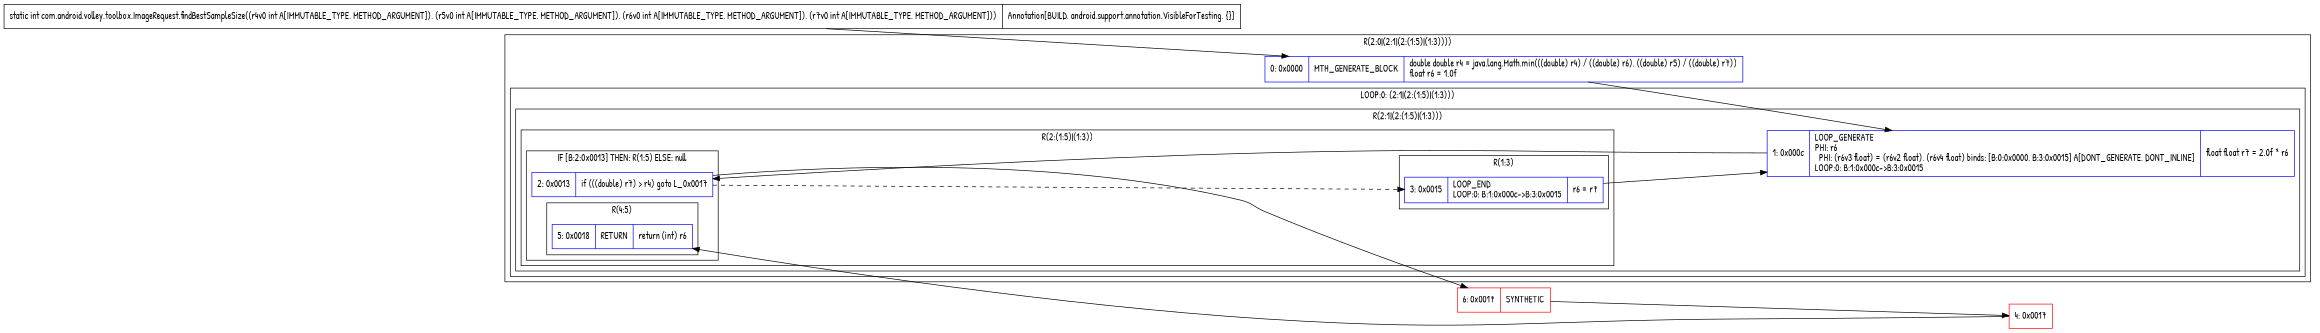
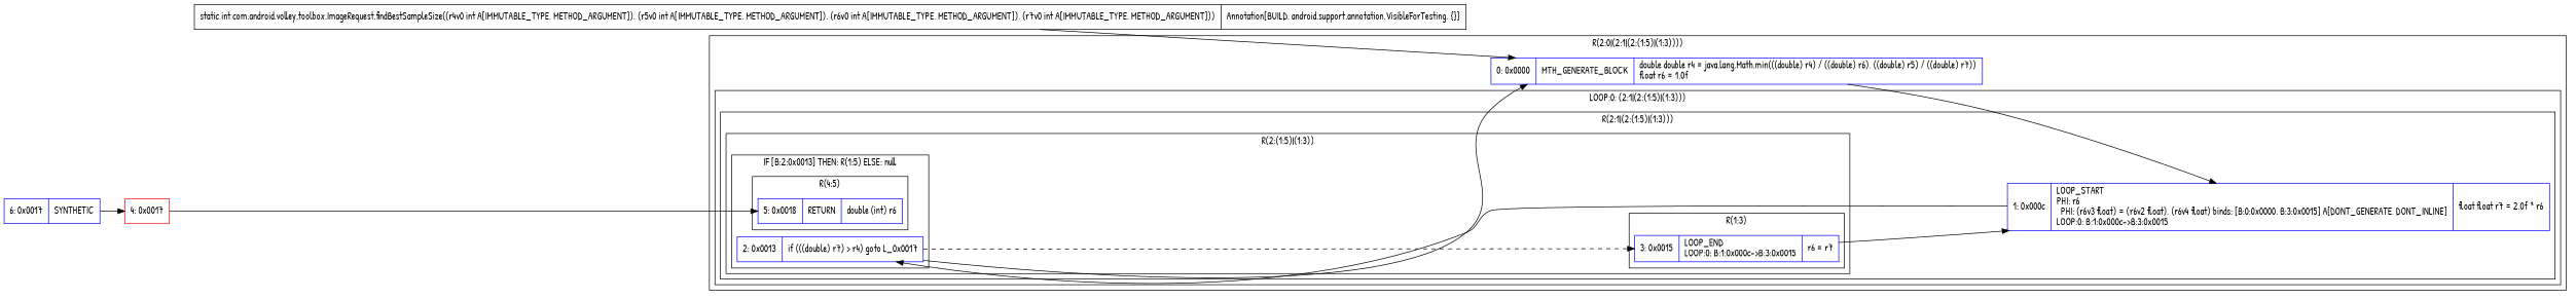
  digraph {
    fontname="Patrick Hand"
    rankdir=LR
    node [color=blue fontname="Patrick Hand" shape=record]
    edge [fontname="Patrick Hand"]
-   n1 [label="{5\:\ 0x0018|RETURN\l|return (int) r6\l}"]
+   n1 [label="{5\:\ 0x0018|RETURN\l|double (int) r6\l}"]
    n2 [label="{2\:\ 0x0013|if (((double) r7) \> r4) goto L_0x0017\l}"]
    n3 [label="{3\:\ 0x0015|LOOP_END\lLOOP:0: B:1:0x000c\-\>B:3:0x0015\l|r6 = r7\l}"]
-   n4 [label="{1\:\ 0x000c|LOOP_GENERATE\lPHI: r6 \l  PHI: (r6v3 float) = (r6v2 float), (r6v4 float) binds: [B:0:0x0000, B:3:0x0015] A[DONT_GENERATE, DONT_INLINE]\lLOOP:0: B:1:0x000c\-\>B:3:0x0015\l|float float r7 = 2.0f * r6\l}"]
+   n4 [label="{1\:\ 0x000c|LOOP_START\lPHI: r6 \l  PHI: (r6v3 float) = (r6v2 float), (r6v4 float) binds: [B:0:0x0000, B:3:0x0015] A[DONT_GENERATE, DONT_INLINE]\lLOOP:0: B:1:0x000c\-\>B:3:0x0015\l|float float r7 = 2.0f * r6\l}"]
    n5 [label="{0\:\ 0x0000|MTH_GENERATE_BLOCK\l|double double r4 = java.lang.Math.min(((double) r4) \/ ((double) r6), ((double) r5) \/ ((double) r7))\lfloat r6 = 1.0f\l}"]
-   n6 [color=red label="{6\:\ 0x0017|SYNTHETIC\l}"]
+   n6 [label="{6\:\ 0x0017|SYNTHETIC\l}"]
    n7 [color=red label="{4\:\ 0x0017}"]
    n8 [label="{static int com.android.volley.toolbox.ImageRequest.findBestSampleSize((r4v0 int A[IMMUTABLE_TYPE, METHOD_ARGUMENT]), (r5v0 int A[IMMUTABLE_TYPE, METHOD_ARGUMENT]), (r6v0 int A[IMMUTABLE_TYPE, METHOD_ARGUMENT]), (r7v0 int A[IMMUTABLE_TYPE, METHOD_ARGUMENT]))  | Annotation[BUILD, android.support.annotation.VisibleForTesting, \{\}]\l}" color=""]
    subgraph cluster_1 {
      label="R(2:0|(2:1|(2:(1:5)|(1:3))))"
      n5
      subgraph cluster_2 {
        label="LOOP:0: (2:1|(2:(1:5)|(1:3)))"
        subgraph cluster_3 {
          label="R(2:1|(2:(1:5)|(1:3)))"
          n4
          subgraph cluster_4 {
            label="R(2:(1:5)|(1:3))"
            subgraph cluster_5 {
              label="IF [B:2:0x0013] THEN: R(1:5) ELSE: null"
              n2
              subgraph cluster_6 {
                label="R(4:5)"
                n1
              }
            }
            subgraph cluster_7 {
              label="R(1:3)"
              n3
            }
          }
        }
      }
    }
    n2 -> n3 [style=dashed]
-   n2 -> n6
+   n2 -> n5
    n3 -> n4
    n4 -> n2
    n5 -> n4
    n6 -> n7
    n7 -> n1
    n8 -> n5
  }
